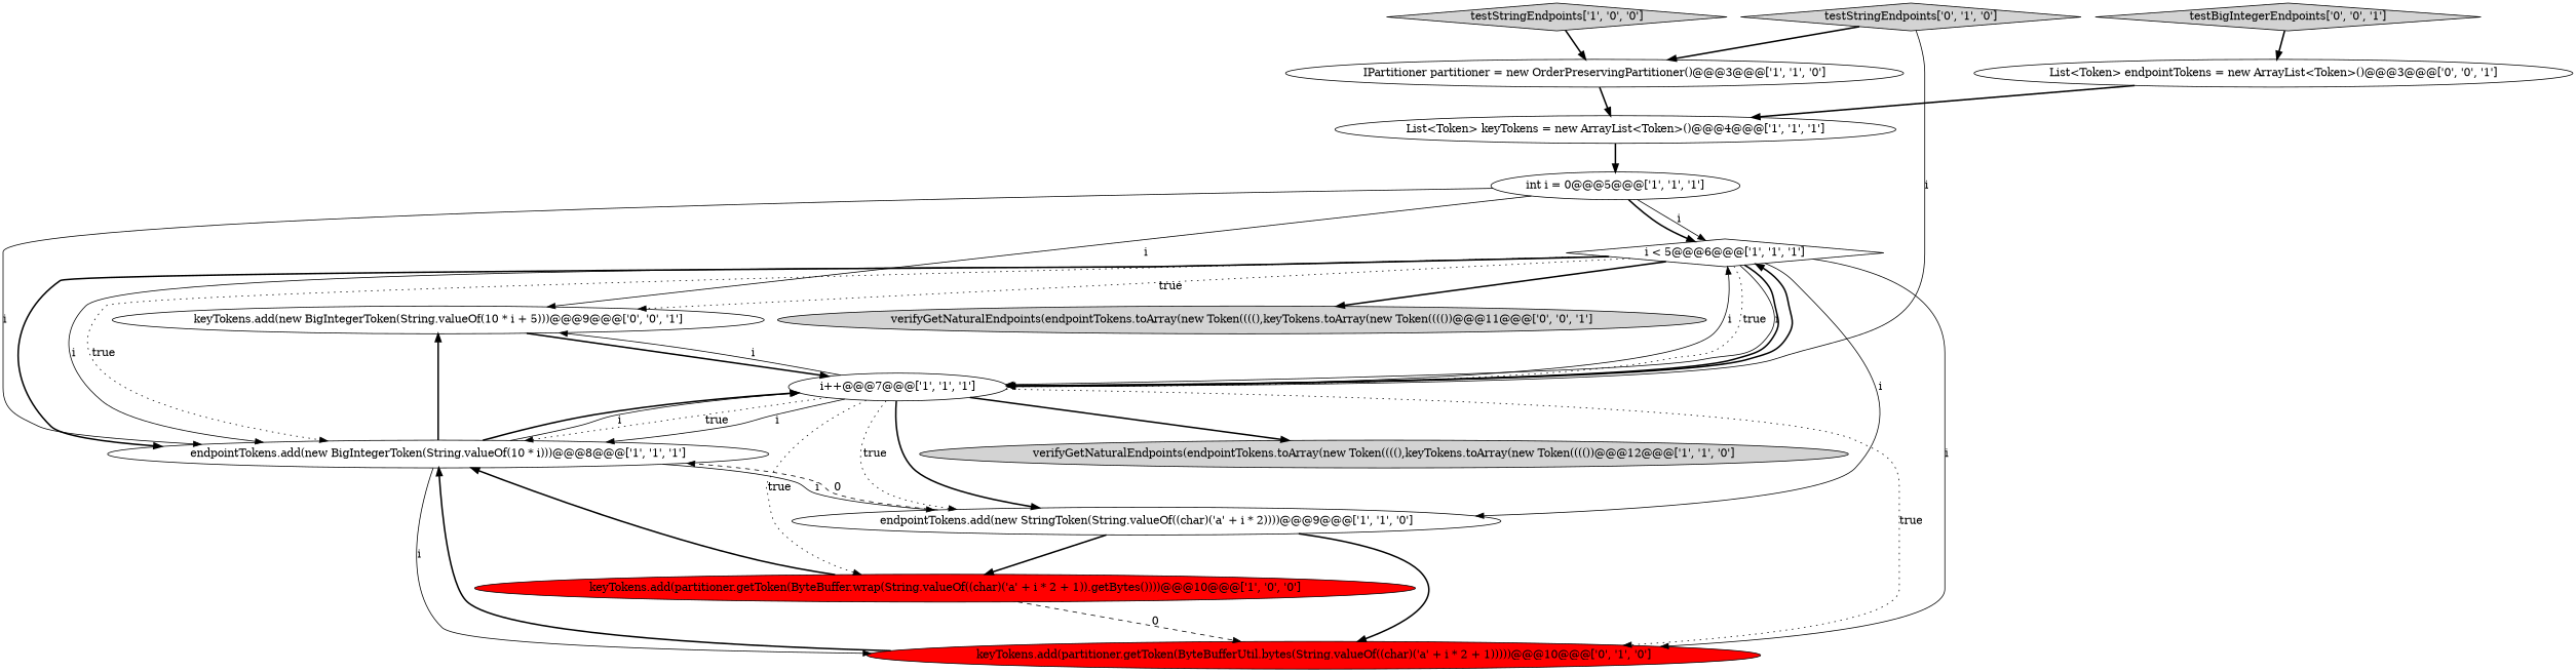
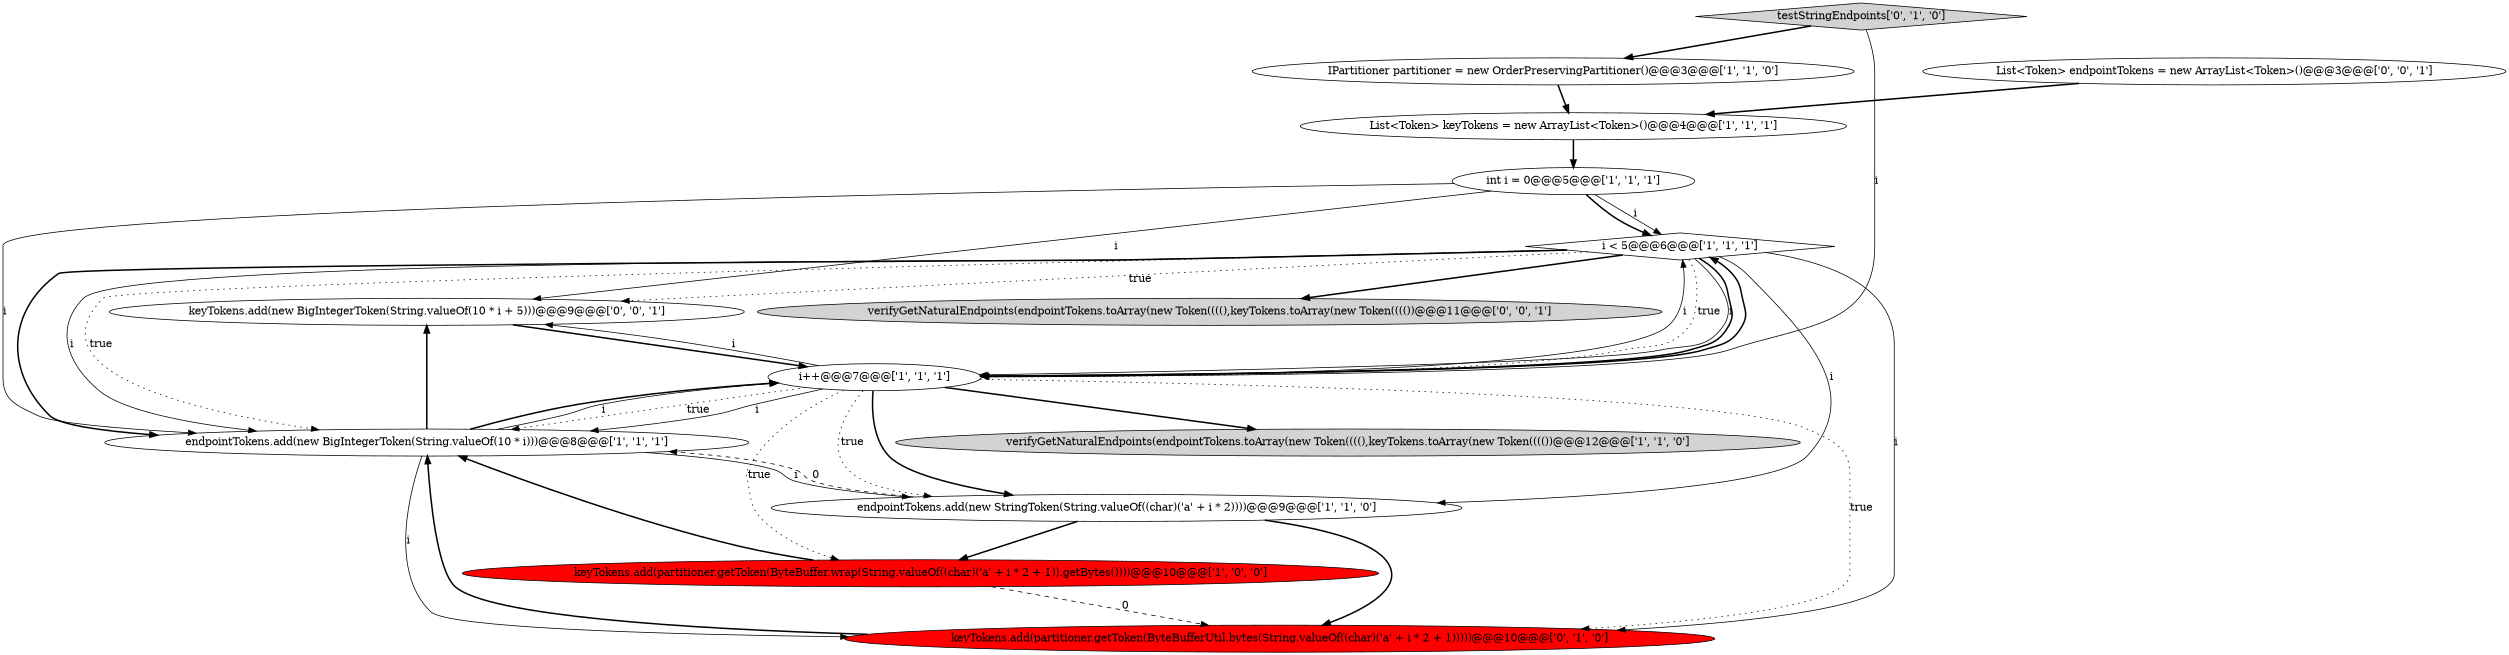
  digraph {
    node [fillcolor=white shape=ellipse style=filled]
    edge [style=bold]
    n1 [fillcolor=lightgray label="verifyGetNaturalEndpoints(endpointTokens.toArray(new Token((((),keyTokens.toArray(new Token(((())@@@11@@@['0', '0', '1']"]
    n2 [label="keyTokens.add(new BigIntegerToken(String.valueOf(10 * i + 5)))@@@9@@@['0', '0', '1']"]
    n3 [label="i++@@@7@@@['1', '1', '1']"]
    n4 [label="endpointTokens.add(new BigIntegerToken(String.valueOf(10 * i)))@@@8@@@['1', '1', '1']"]
    n5 [fillcolor=red label="keyTokens.add(partitioner.getToken(ByteBufferUtil.bytes(String.valueOf((char)('a' + i * 2 + 1)))))@@@10@@@['0', '1', '0']"]
    n6 [label="endpointTokens.add(new StringToken(String.valueOf((char)('a' + i * 2))))@@@9@@@['1', '1', '0']"]
    n7 [label="i < 5@@@6@@@['1', '1', '1']" shape=diamond]
    n8 [fillcolor=red label="keyTokens.add(partitioner.getToken(ByteBuffer.wrap(String.valueOf((char)('a' + i * 2 + 1)).getBytes())))@@@10@@@['1', '0', '0']"]
    n9 [fillcolor=lightgray label="verifyGetNaturalEndpoints(endpointTokens.toArray(new Token((((),keyTokens.toArray(new Token(((())@@@12@@@['1', '1', '0']"]
    n10 [label="int i = 0@@@5@@@['1', '1', '1']"]
    n11 [label="List<Token> keyTokens = new ArrayList<Token>()@@@4@@@['1', '1', '1']"]
    n12 [fillcolor=lightgray label="testStringEndpoints['0', '1', '0']" shape=diamond]
    n13 [label="IPartitioner partitioner = new OrderPreservingPartitioner()@@@3@@@['1', '1', '0']"]
-   n14 [fillcolor=lightgray label="testStringEndpoints['1', '0', '0']" shape=diamond]
-   n15 [fillcolor=lightgray label="testBigIntegerEndpoints['0', '0', '1']" shape=diamond]
    n16 [label="List<Token> endpointTokens = new ArrayList<Token>()@@@3@@@['0', '0', '1']"]
    n2 -> n3
    n3 -> n2 [label=i style=solid]
    n3 -> n4 [label=true style=dotted]
    n3 -> n4 [label=i style=solid]
    n3 -> n5 [label=true style=dotted]
    n3 -> n6 [label=true style=dotted]
    n3 -> n6
    n3 -> n7 [label=i style=solid]
    n3 -> n7
    n3 -> n8 [label=true style=dotted]
    n3 -> n9
    n4 -> n2
    n4 -> n3
    n4 -> n3 [label=i style=solid]
    n4 -> n5 [label=i style=solid]
    n4 -> n6 [label=i style=solid]
    n5 -> n4
    n6 -> n4 [label=0 style=dashed]
    n6 -> n5
    n6 -> n8
    n7 -> n1
    n7 -> n2 [label=true style=dotted]
    n7 -> n3 [label=true style=dotted]
    n7 -> n3 [label=i style=solid]
    n7 -> n3
    n7 -> n4
    n7 -> n4 [label=true style=dotted]
    n7 -> n4 [label=i style=solid]
    n7 -> n5 [label=i style=solid]
    n7 -> n6 [label=i style=solid]
    n8 -> n4
    n8 -> n5 [label=0 style=dashed]
    n10 -> n2 [label=i style=solid]
    n10 -> n4 [label=i style=solid]
    n10 -> n7 [label=i style=solid]
    n10 -> n7
    n11 -> n10
    n12 -> n3 [label=i style=solid]
    n12 -> n13
    n13 -> n11
-   n14 -> n13
-   n15 -> n16
    n16 -> n11
  }
